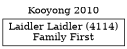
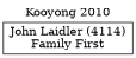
  digraph {
    label="Kooyong 2010"
    labelloc=t
    mclimit=10
-   n1 [label="Laidler Laidler (4114)\nFamily First" shape=box]
+   n1 [label="John Laidler (4114)\nFamily First" shape=box]
  }
